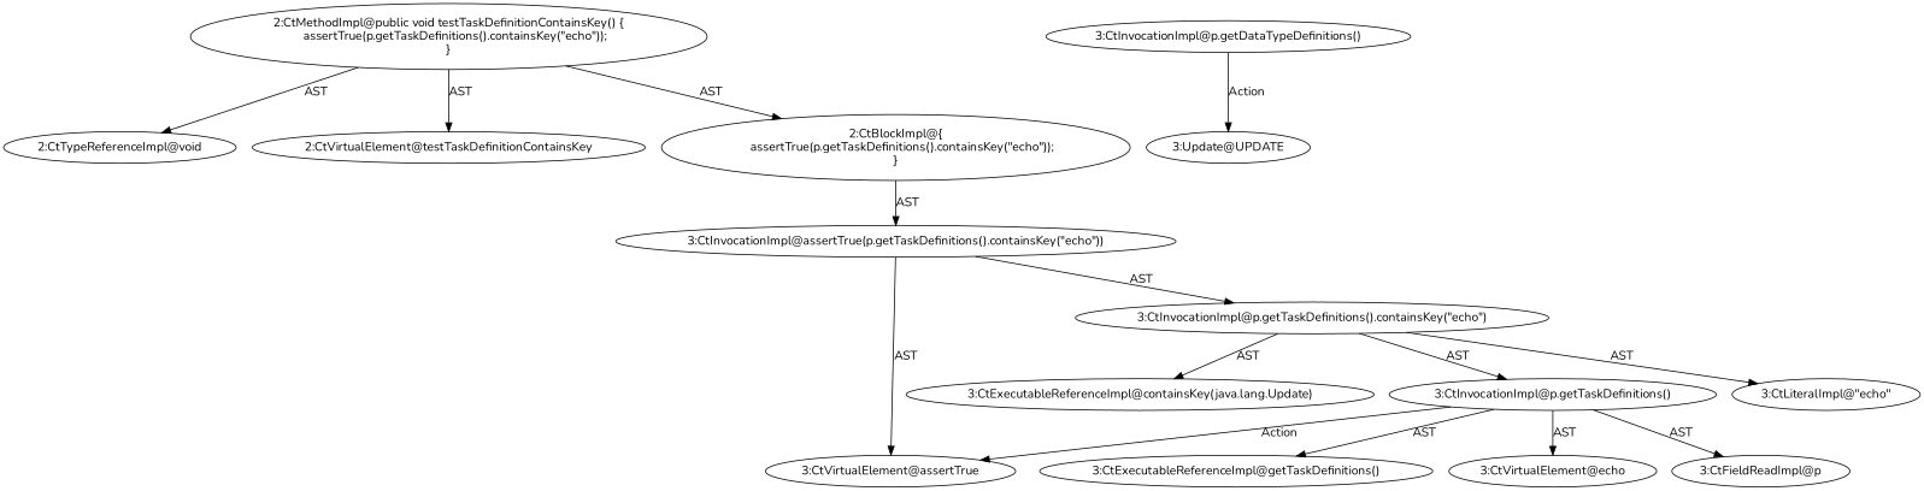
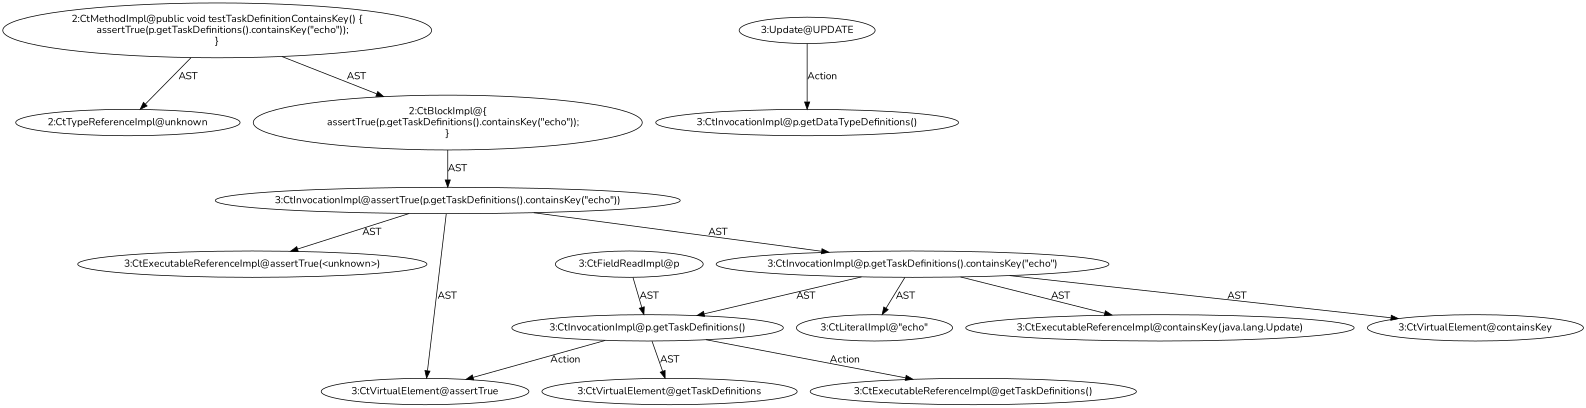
  digraph {
    fontname=Nunito
    node [fontname=Nunito shape=ellipse]
    edge [fontname=Nunito]
-   n1 [label="2:CtTypeReferenceImpl@void"]
-   n2 [label="2:CtVirtualElement@testTaskDefinitionContainsKey"]
+   n1 [label="2:CtTypeReferenceImpl@unknown"]
+   n3 [label="3:CtExecutableReferenceImpl@assertTrue(<unknown>)"]
    n4 [label="3:CtVirtualElement@assertTrue"]
    n5 [label="3:CtExecutableReferenceImpl@containsKey(java.lang.Update)"]
+   n6 [label="3:CtVirtualElement@containsKey"]
    n7 [label="3:CtExecutableReferenceImpl@getTaskDefinitions()"]
-   n8 [label="3:CtVirtualElement@echo"]
+   n8 [label="3:CtVirtualElement@getTaskDefinitions"]
    n9 [label="3:CtFieldReadImpl@p"]
    n10 [label="3:CtInvocationImpl@p.getTaskDefinitions()"]
    n11 [label="3:Update@UPDATE"]
    n12 [label="3:CtInvocationImpl@p.getDataTypeDefinitions()"]
    n13 [label="3:CtLiteralImpl@\"echo\""]
    n14 [label="3:CtInvocationImpl@p.getTaskDefinitions().containsKey(\"echo\")"]
    n15 [label="3:CtInvocationImpl@assertTrue(p.getTaskDefinitions().containsKey(\"echo\"))"]
    n16 [label="2:CtBlockImpl@\{\n    assertTrue(p.getTaskDefinitions().containsKey(\"echo\"));\n\}"]
    n17 [label="2:CtMethodImpl@public void testTaskDefinitionContainsKey() \{\n    assertTrue(p.getTaskDefinitions().containsKey(\"echo\"));\n\}"]
    n10 -> n4 [label=Action]
-   n10 -> n7 [label=AST]
+   n10 -> n7 [label=Action]
    n10 -> n8 [label=AST]
-   n10 -> n9 [label=AST]
-   n12 -> n11 [label=Action]
+   n9 -> n10 [label=AST]
+   n11 -> n12 [label=Action]
    n14 -> n5 [label=AST]
+   n14 -> n6 [label=AST]
    n14 -> n10 [label=AST]
    n14 -> n13 [label=AST]
+   n15 -> n3 [label=AST]
    n15 -> n4 [label=AST]
    n15 -> n14 [label=AST]
    n16 -> n15 [label=AST]
    n17 -> n1 [label=AST]
-   n17 -> n2 [label=AST]
    n17 -> n16 [label=AST]
  }
